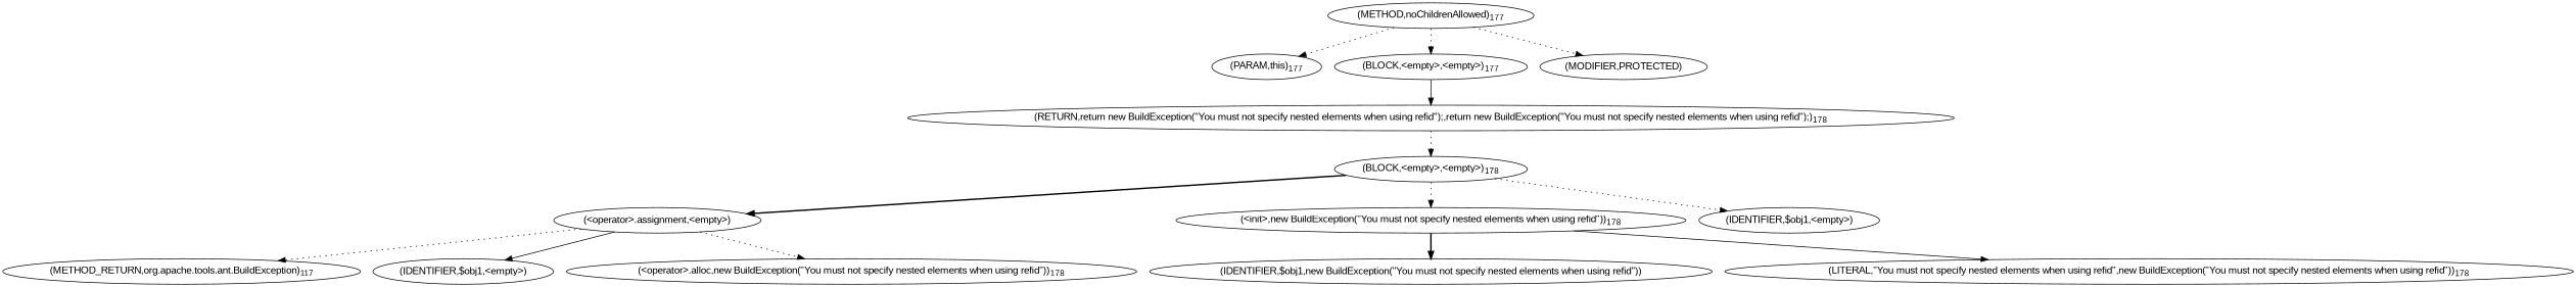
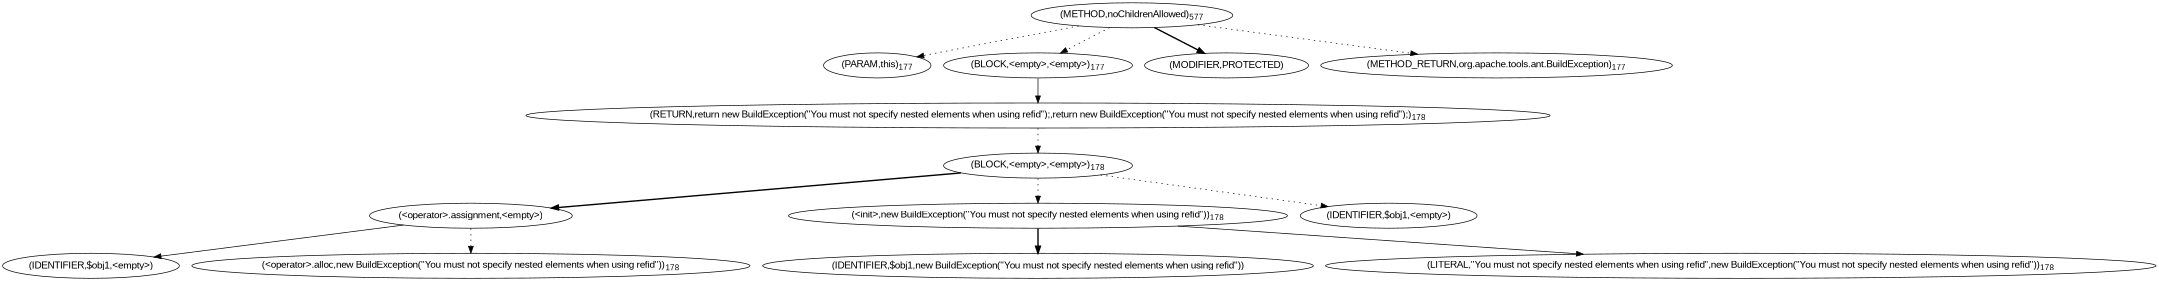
  digraph {
    fontname="Liberation Sans"
    node [fontname="Liberation Sans"]
    edge [fontname="Liberation Sans" style=dotted]
-   n1 [label=<(METHOD,noChildrenAllowed)<SUB>177</SUB>>]
+   n1 [label=<(METHOD,noChildrenAllowed)<SUB>577</SUB>>]
    n2 [label=<(PARAM,this)<SUB>177</SUB>>]
    n3 [label=<(BLOCK,&lt;empty&gt;,&lt;empty&gt;)<SUB>177</SUB>>]
    n4 [label=<(MODIFIER,PROTECTED)>]
-   n5 [label=<(METHOD_RETURN,org.apache.tools.ant.BuildException)<SUB>117</SUB>>]
+   n5 [label=<(METHOD_RETURN,org.apache.tools.ant.BuildException)<SUB>177</SUB>>]
    n6 [label=<(RETURN,return new BuildException(&quot;You must not specify nested elements when using refid&quot;);,return new BuildException(&quot;You must not specify nested elements when using refid&quot;);)<SUB>178</SUB>>]
    n7 [label=<(BLOCK,&lt;empty&gt;,&lt;empty&gt;)<SUB>178</SUB>>]
    n8 [label=<(&lt;operator&gt;.assignment,&lt;empty&gt;)>]
    n9 [label=<(&lt;init&gt;,new BuildException(&quot;You must not specify nested elements when using refid&quot;))<SUB>178</SUB>>]
    n10 [label=<(IDENTIFIER,$obj1,&lt;empty&gt;)>]
    n11 [label=<(IDENTIFIER,$obj1,&lt;empty&gt;)>]
    n12 [label=<(&lt;operator&gt;.alloc,new BuildException(&quot;You must not specify nested elements when using refid&quot;))<SUB>178</SUB>>]
    n13 [label=<(IDENTIFIER,$obj1,new BuildException(&quot;You must not specify nested elements when using refid&quot;))>]
    n14 [label=<(LITERAL,&quot;You must not specify nested elements when using refid&quot;,new BuildException(&quot;You must not specify nested elements when using refid&quot;))<SUB>178</SUB>>]
    n1 -> n2
    n1 -> n3
-   n1 -> n4
-   n8 -> n5
+   n1 -> n4 [style=bold]
+   n1 -> n5
    n3 -> n6 [style=solid]
    n6 -> n7
    n7 -> n8 [style=bold]
    n7 -> n9
    n7 -> n10
    n8 -> n11 [style=solid]
    n8 -> n12
    n9 -> n13 [style=bold]
    n9 -> n14 [style=solid]
  }
